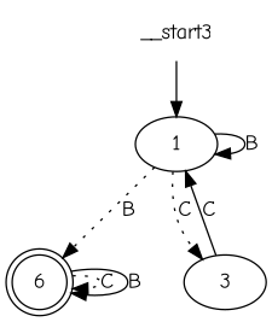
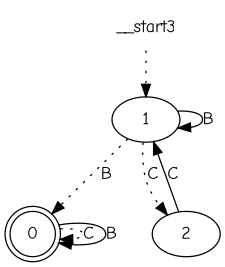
  digraph {
    fontname="Comic Neue"
    node [fontname="Comic Neue"]
    edge [fontname="Comic Neue" style=solid]
-   n1 [label=6 shape=doublecircle]
+   n1 [label=0 shape=doublecircle]
    n2 [label=1]
-   n3 [label=3]
+   n3 [label=2]
    n4 [label=__start3 shape=none]
    n1 -> n1 [label=C style=dotted]
    n1 -> n1 [label=B]
    n2 -> n1 [label=B style=dotted]
    n2 -> n2 [label=B]
    n2 -> n3 [label=C style=dotted]
    n3 -> n2 [label=C]
-   n4 -> n2
+   n4 -> n2 [style=dotted]
  }
